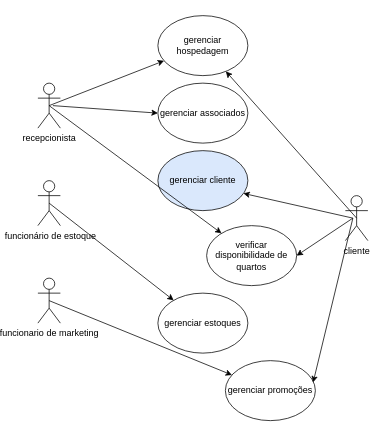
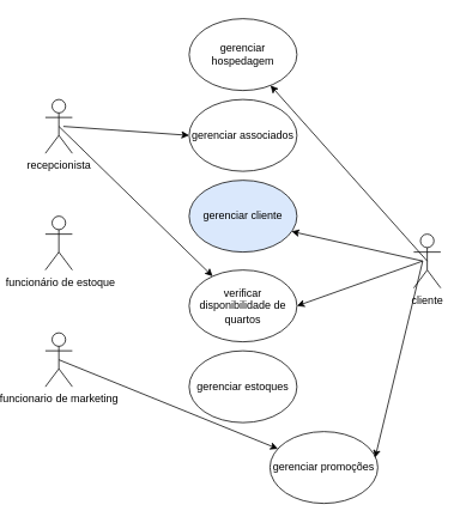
  <mxCell id="0" />
  <mxCell id="1" parent="0" />
- <mxCell id="2" value="&lt;font style=&quot;vertical-align: inherit;&quot;&gt;&lt;font style=&quot;vertical-align: inherit;&quot;&gt;verificar disponibilidade de quartos&lt;/font&gt;&lt;/font&gt;" style="ellipse;whiteSpace=wrap;html=1;" vertex="1" parent="1"><mxGeometry x="245" y="300" width="120" height="80" as="geometry" /></mxCell>
+ <mxCell id="2" value="&lt;font style=&quot;vertical-align: inherit;&quot;&gt;&lt;font style=&quot;vertical-align: inherit;&quot;&gt;verificar disponibilidade de quartos&lt;/font&gt;&lt;/font&gt;" style="ellipse;whiteSpace=wrap;html=1;" vertex="1" parent="1"><mxGeometry x="180" y="300" width="120" height="80" as="geometry" /></mxCell>
  <mxCell id="3" value="&lt;font style=&quot;vertical-align: inherit;&quot;&gt;&lt;font style=&quot;vertical-align: inherit;&quot;&gt;gerenciar promoções&lt;/font&gt;&lt;/font&gt;" style="ellipse;whiteSpace=wrap;html=1;" vertex="1" parent="1"><mxGeometry x="270" y="480" width="120" height="80" as="geometry" /></mxCell>
  <mxCell id="4" value="&lt;font style=&quot;vertical-align: inherit;&quot;&gt;&lt;font style=&quot;vertical-align: inherit;&quot;&gt;gerenciar estoques&lt;/font&gt;&lt;/font&gt;" style="ellipse;whiteSpace=wrap;html=1;" vertex="1" parent="1"><mxGeometry x="180" y="390" width="120" height="80" as="geometry" /></mxCell>
  <mxCell id="5" value="&lt;font style=&quot;vertical-align: inherit;&quot;&gt;&lt;font style=&quot;vertical-align: inherit;&quot;&gt;gerenciar cliente&lt;/font&gt;&lt;/font&gt;" style="ellipse;whiteSpace=wrap;html=1;fillColor=#dae8fc;" vertex="1" parent="1"><mxGeometry x="180" y="200" width="120" height="80" as="geometry" /></mxCell>
  <mxCell id="6" value="&lt;font style=&quot;vertical-align: inherit;&quot;&gt;&lt;font style=&quot;vertical-align: inherit;&quot;&gt;gerenciar associados&lt;/font&gt;&lt;/font&gt;" style="ellipse;whiteSpace=wrap;html=1;" vertex="1" parent="1"><mxGeometry x="180" y="110" width="120" height="80" as="geometry" /></mxCell>
  <mxCell id="7" value="&lt;font style=&quot;vertical-align: inherit;&quot;&gt;&lt;font style=&quot;vertical-align: inherit;&quot;&gt;gerenciar hospedagem&lt;/font&gt;&lt;/font&gt;" style="ellipse;whiteSpace=wrap;html=1;" vertex="1" parent="1"><mxGeometry x="180" y="20" width="120" height="80" as="geometry" /></mxCell>
  <mxCell id="8" value="&lt;font style=&quot;vertical-align: inherit;&quot;&gt;&lt;font style=&quot;vertical-align: inherit;&quot;&gt;cliente&lt;/font&gt;&lt;/font&gt;" style="shape=umlActor;verticalLabelPosition=bottom;verticalAlign=top;html=1;outlineConnect=0;" vertex="1" parent="1"><mxGeometry x="430" y="260" width="30" height="60" as="geometry" /></mxCell>
  <mxCell id="9" value="&lt;font style=&quot;vertical-align: inherit;&quot;&gt;&lt;font style=&quot;vertical-align: inherit;&quot;&gt;funcionario de marketing&lt;/font&gt;&lt;/font&gt;" style="shape=umlActor;verticalLabelPosition=bottom;verticalAlign=top;html=1;outlineConnect=0;" vertex="1" parent="1"><mxGeometry x="20" y="370" width="30" height="60" as="geometry" /></mxCell>
  <mxCell id="10" value="&lt;font style=&quot;vertical-align: inherit;&quot;&gt;&lt;font style=&quot;vertical-align: inherit;&quot;&gt;&lt;font style=&quot;vertical-align: inherit;&quot;&gt;&lt;font style=&quot;vertical-align: inherit;&quot;&gt;&amp;nbsp;funcionário de estoque&lt;/font&gt;&lt;/font&gt;&lt;/font&gt;&lt;/font&gt;" style="shape=umlActor;verticalLabelPosition=bottom;verticalAlign=top;html=1;outlineConnect=0;" vertex="1" parent="1"><mxGeometry x="20" y="240" width="30" height="60" as="geometry" /></mxCell>
  <mxCell id="11" value="&lt;font style=&quot;vertical-align: inherit;&quot;&gt;&lt;font style=&quot;vertical-align: inherit;&quot;&gt;&lt;font style=&quot;vertical-align: inherit;&quot;&gt;&lt;font style=&quot;vertical-align: inherit;&quot;&gt;recepcionista&lt;/font&gt;&lt;/font&gt;&lt;/font&gt;&lt;/font&gt;" style="shape=umlActor;verticalLabelPosition=bottom;verticalAlign=top;html=1;outlineConnect=0;" vertex="1" parent="1"><mxGeometry x="20" y="110" width="30" height="60" as="geometry" /></mxCell>
- <mxCell id="12" value="" style="endArrow=classic;html=1;rounded=0;exitX=0.5;exitY=0.5;exitDx=0;exitDy=0;exitPerimeter=0;" edge="1" parent="1" source="11" target="7"><mxGeometry width="50" height="50" relative="1" as="geometry"><mxPoint x="40" y="140" as="sourcePoint" /><mxPoint x="90" y="90" as="targetPoint" /></mxGeometry></mxCell>
  <mxCell id="13" value="" style="endArrow=classic;html=1;rounded=0;entryX=0;entryY=0.5;entryDx=0;entryDy=0;" edge="1" parent="1" target="6"><mxGeometry width="50" height="50" relative="1" as="geometry"><mxPoint x="40" y="140" as="sourcePoint" /><mxPoint x="100" y="110" as="targetPoint" /></mxGeometry></mxCell>
  <mxCell id="14" value="" style="endArrow=classic;html=1;rounded=0;" edge="1" parent="1" target="2"><mxGeometry width="50" height="50" relative="1" as="geometry"><mxPoint x="35" y="140" as="sourcePoint" /><mxPoint x="90" y="90" as="targetPoint" /></mxGeometry></mxCell>
- <mxCell id="15" value="" style="endArrow=classic;html=1;rounded=0;exitX=0.5;exitY=0.5;exitDx=0;exitDy=0;exitPerimeter=0;" edge="1" parent="1" source="10" target="4"><mxGeometry width="50" height="50" relative="1" as="geometry"><mxPoint x="40" y="280" as="sourcePoint" /><mxPoint x="90" y="230" as="targetPoint" /></mxGeometry></mxCell>
  <mxCell id="16" value="" style="endArrow=classic;html=1;rounded=0;exitX=0.5;exitY=0.5;exitDx=0;exitDy=0;exitPerimeter=0;" edge="1" parent="1" source="9" target="3"><mxGeometry width="50" height="50" relative="1" as="geometry"><mxPoint x="70" y="420" as="sourcePoint" /><mxPoint x="120" y="370" as="targetPoint" /></mxGeometry></mxCell>
  <mxCell id="17" value="" style="endArrow=classic;html=1;rounded=0;exitX=0.5;exitY=0.5;exitDx=0;exitDy=0;exitPerimeter=0;" edge="1" parent="1" source="8" target="7"><mxGeometry width="50" height="50" relative="1" as="geometry"><mxPoint x="410" y="290" as="sourcePoint" /><mxPoint x="460" y="240" as="targetPoint" /></mxGeometry></mxCell>
  <mxCell id="18" value="" style="endArrow=classic;html=1;rounded=0;entryX=0.95;entryY=0.713;entryDx=0;entryDy=0;entryPerimeter=0;" edge="1" parent="1" target="5"><mxGeometry width="50" height="50" relative="1" as="geometry"><mxPoint x="440" y="290" as="sourcePoint" /><mxPoint x="480" y="260" as="targetPoint" /></mxGeometry></mxCell>
  <mxCell id="19" value="" style="endArrow=classic;html=1;rounded=0;entryX=1;entryY=0.5;entryDx=0;entryDy=0;" edge="1" parent="1" target="2"><mxGeometry width="50" height="50" relative="1" as="geometry"><mxPoint x="440" y="290" as="sourcePoint" /><mxPoint x="460" y="270" as="targetPoint" /></mxGeometry></mxCell>
  <mxCell id="20" value="" style="endArrow=classic;html=1;rounded=0;entryX=0.975;entryY=0.363;entryDx=0;entryDy=0;entryPerimeter=0;" edge="1" parent="1" target="3"><mxGeometry width="50" height="50" relative="1" as="geometry"><mxPoint x="440" y="290" as="sourcePoint" /><mxPoint x="440" y="320" as="targetPoint" /></mxGeometry></mxCell>
